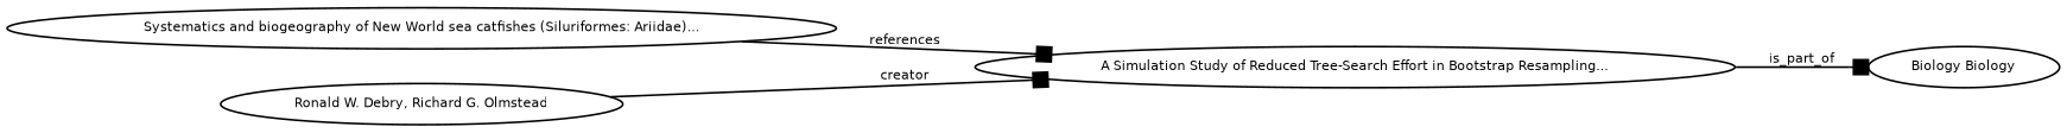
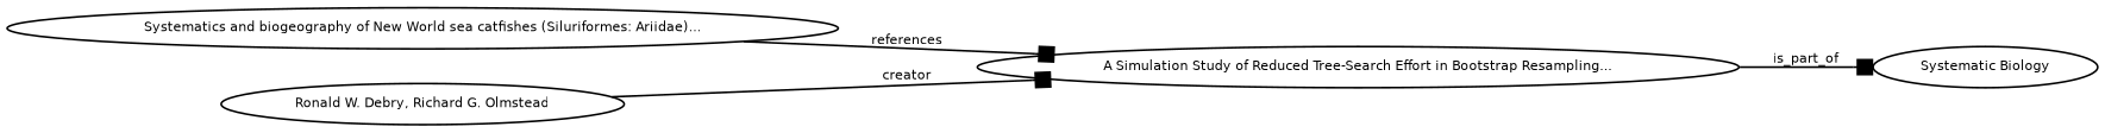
  digraph {
    rankdir=LR
    node [fontname=Helvetica fontsize=7]
    edge [fontname=Helvetica fontsize=7 arrowhead=box]
    n1 [height=0.27433100247 label="A Simulation Study of Reduced Tree-Search Effort in Bootstrap Resampling..." width=0.27433100247]
-   n2 [height=0.27433100247 label="Biology Biology" width=0.27433100247]
+   n2 [height=0.27433100247 label="Systematic Biology" width=0.27433100247]
    n3 [height=0.27433100247 label="Systematics and biogeography of New World sea catfishes (Siluriformes: Ariidae)..." width=0.27433100247]
    n4 [height=0.27433100247 label="Ronald W. Debry, Richard G. Olmstead" width=0.27433100247]
    n1 -> n2 [label=is_part_of]
    n3 -> n1 [label=references]
    n4 -> n1 [label=creator]
  }
